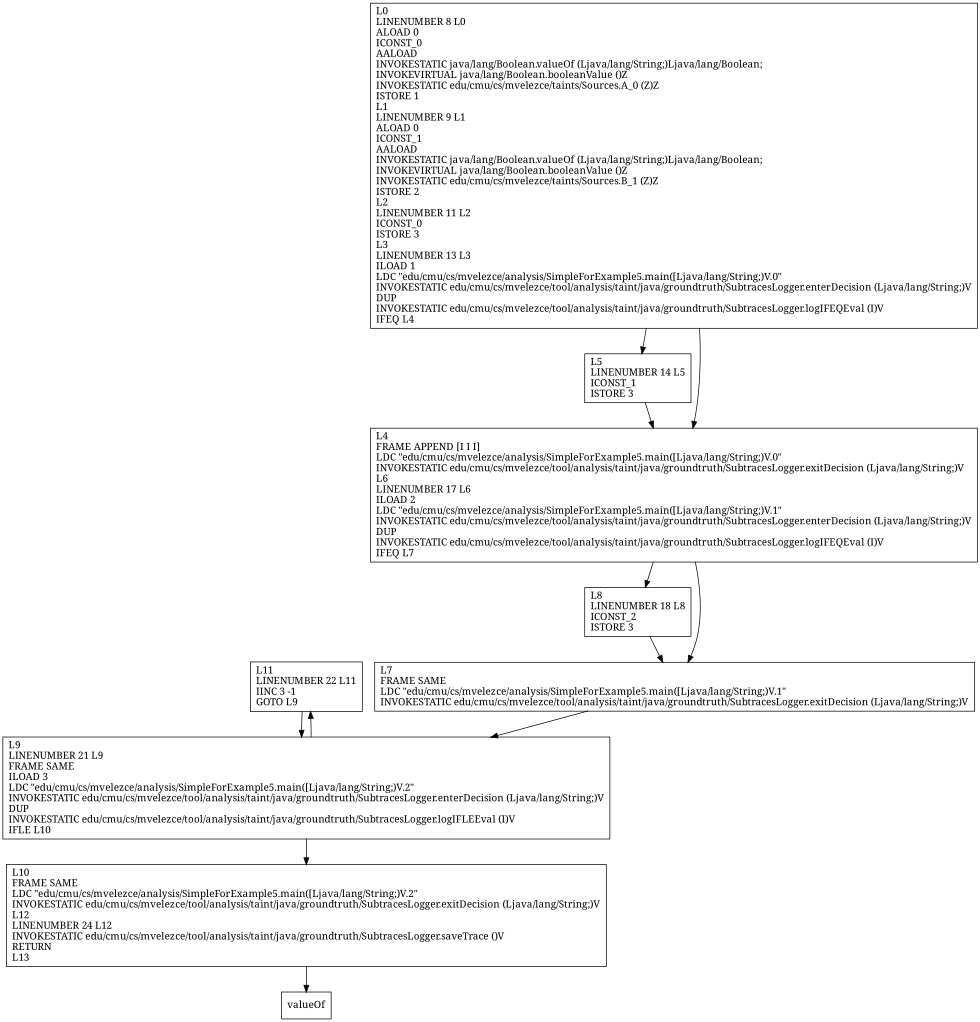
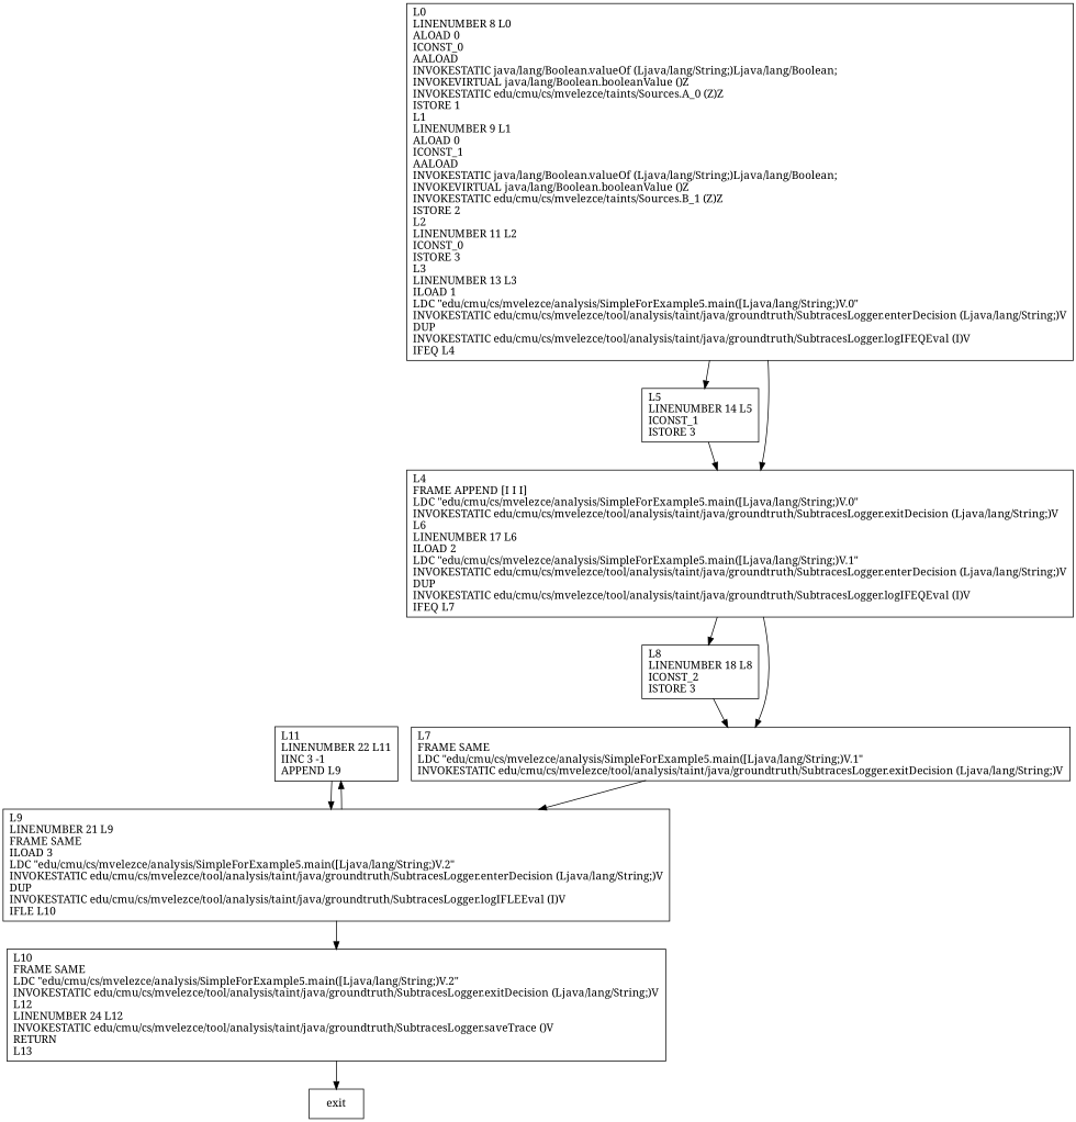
  digraph {
    fontname="Noto Serif"
    node [fontname="Noto Serif" shape=record]
    edge [fontname="Noto Serif"]
-   n1 [label="L11\lLINENUMBER 22 L11\lIINC 3 -1\lGOTO L9\l"]
+   n1 [label="L11\lLINENUMBER 22 L11\lIINC 3 -1\lAPPEND L9\l"]
    n2 [label="L9\lLINENUMBER 21 L9\lFRAME SAME\lILOAD 3\lLDC \"edu/cmu/cs/mvelezce/analysis/SimpleForExample5.main([Ljava/lang/String;)V.2\"\lINVOKESTATIC edu/cmu/cs/mvelezce/tool/analysis/taint/java/groundtruth/SubtracesLogger.enterDecision (Ljava/lang/String;)V\lDUP\lINVOKESTATIC edu/cmu/cs/mvelezce/tool/analysis/taint/java/groundtruth/SubtracesLogger.logIFLEEval (I)V\lIFLE L10\l"]
    n3 [label="L10\lFRAME SAME\lLDC \"edu/cmu/cs/mvelezce/analysis/SimpleForExample5.main([Ljava/lang/String;)V.2\"\lINVOKESTATIC edu/cmu/cs/mvelezce/tool/analysis/taint/java/groundtruth/SubtracesLogger.exitDecision (Ljava/lang/String;)V\lL12\lLINENUMBER 24 L12\lINVOKESTATIC edu/cmu/cs/mvelezce/tool/analysis/taint/java/groundtruth/SubtracesLogger.saveTrace ()V\lRETURN\lL13\l"]
    n4 [label="L5\lLINENUMBER 14 L5\lICONST_1\lISTORE 3\l"]
    n5 [label="L4\lFRAME APPEND [I I I]\lLDC \"edu/cmu/cs/mvelezce/analysis/SimpleForExample5.main([Ljava/lang/String;)V.0\"\lINVOKESTATIC edu/cmu/cs/mvelezce/tool/analysis/taint/java/groundtruth/SubtracesLogger.exitDecision (Ljava/lang/String;)V\lL6\lLINENUMBER 17 L6\lILOAD 2\lLDC \"edu/cmu/cs/mvelezce/analysis/SimpleForExample5.main([Ljava/lang/String;)V.1\"\lINVOKESTATIC edu/cmu/cs/mvelezce/tool/analysis/taint/java/groundtruth/SubtracesLogger.enterDecision (Ljava/lang/String;)V\lDUP\lINVOKESTATIC edu/cmu/cs/mvelezce/tool/analysis/taint/java/groundtruth/SubtracesLogger.logIFEQEval (I)V\lIFEQ L7\l"]
    n6 [label="L8\lLINENUMBER 18 L8\lICONST_2\lISTORE 3\l"]
    n7 [label="L7\lFRAME SAME\lLDC \"edu/cmu/cs/mvelezce/analysis/SimpleForExample5.main([Ljava/lang/String;)V.1\"\lINVOKESTATIC edu/cmu/cs/mvelezce/tool/analysis/taint/java/groundtruth/SubtracesLogger.exitDecision (Ljava/lang/String;)V\l"]
-   exit [label=valueOf]
+   exit
    n9 [label="L0\lLINENUMBER 8 L0\lALOAD 0\lICONST_0\lAALOAD\lINVOKESTATIC java/lang/Boolean.valueOf (Ljava/lang/String;)Ljava/lang/Boolean;\lINVOKEVIRTUAL java/lang/Boolean.booleanValue ()Z\lINVOKESTATIC edu/cmu/cs/mvelezce/taints/Sources.A_0 (Z)Z\lISTORE 1\lL1\lLINENUMBER 9 L1\lALOAD 0\lICONST_1\lAALOAD\lINVOKESTATIC java/lang/Boolean.valueOf (Ljava/lang/String;)Ljava/lang/Boolean;\lINVOKEVIRTUAL java/lang/Boolean.booleanValue ()Z\lINVOKESTATIC edu/cmu/cs/mvelezce/taints/Sources.B_1 (Z)Z\lISTORE 2\lL2\lLINENUMBER 11 L2\lICONST_0\lISTORE 3\lL3\lLINENUMBER 13 L3\lILOAD 1\lLDC \"edu/cmu/cs/mvelezce/analysis/SimpleForExample5.main([Ljava/lang/String;)V.0\"\lINVOKESTATIC edu/cmu/cs/mvelezce/tool/analysis/taint/java/groundtruth/SubtracesLogger.enterDecision (Ljava/lang/String;)V\lDUP\lINVOKESTATIC edu/cmu/cs/mvelezce/tool/analysis/taint/java/groundtruth/SubtracesLogger.logIFEQEval (I)V\lIFEQ L4\l"]
    n1 -> n2
    n2 -> n1
    n2 -> n3
    n3 -> exit
    n4 -> n5
    n5 -> n6
    n5 -> n7
    n6 -> n7
    n7 -> n2
    n9 -> n4
    n9 -> n5
  }
